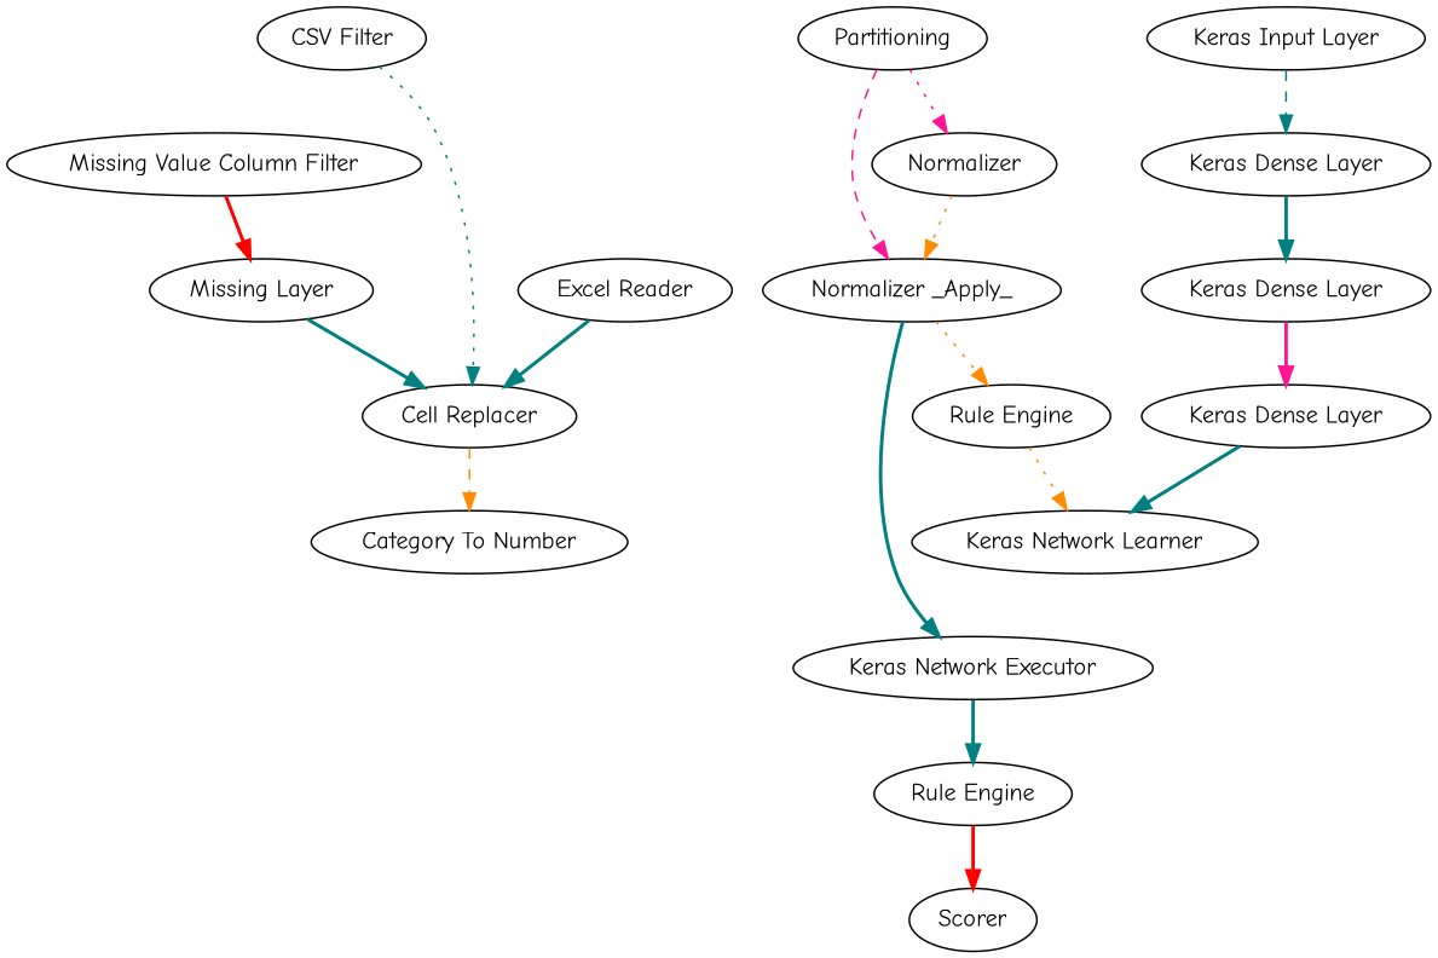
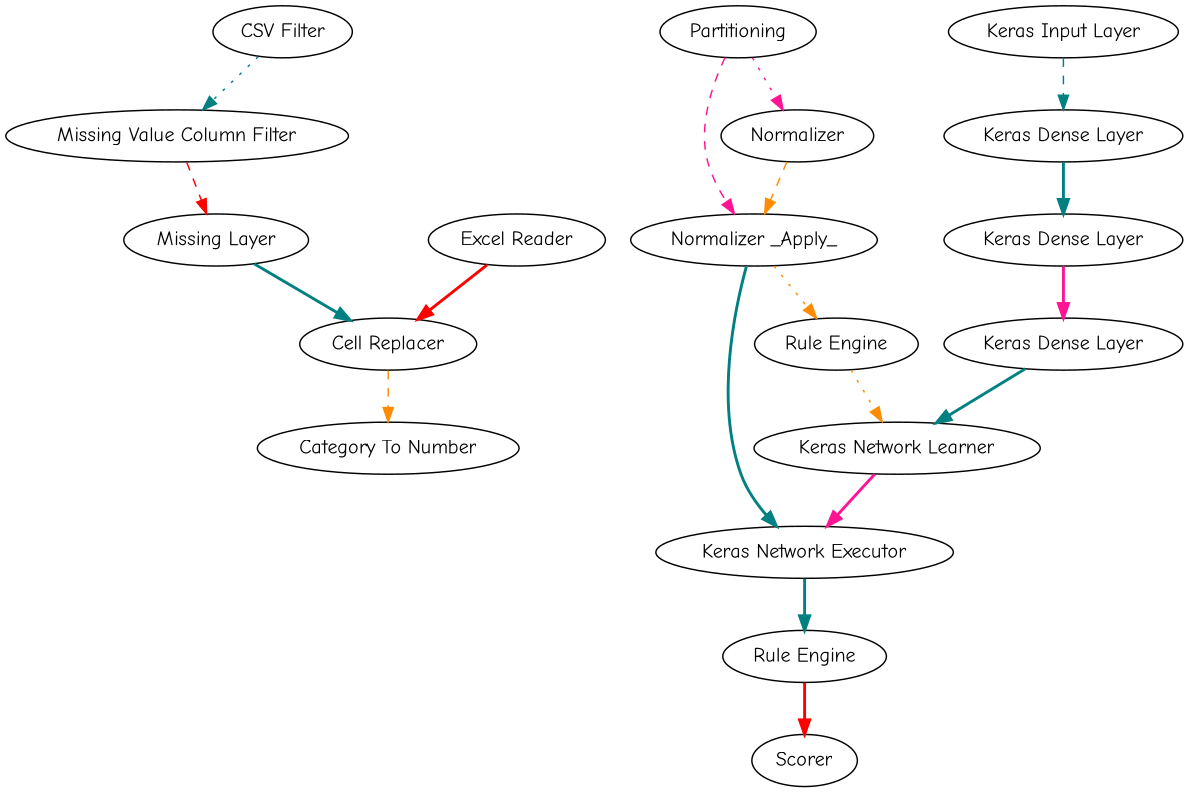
  digraph {
    fontname="Comic Neue"
    rankdir=TB
    node [fontname="Comic Neue"]
    edge [color=teal fontname="Comic Neue" style=bold]
    n1 [label="CSV Filter"]
    n2 [label="Missing Value Column Filter"]
    n3 [label="Missing Layer"]
    n4 [label="Cell Replacer"]
    n5 [label="Keras Dense Layer"]
    n6 [label="Keras Dense Layer"]
    n7 [label="Keras Dense Layer"]
    n8 [label="Keras Network Learner"]
    n9 [label="Keras Network Executor"]
    n10 [label="Rule Engine"]
    n11 [label=Scorer]
    n12 [label="Rule Engine"]
    n13 [label="Normalizer _Apply_"]
    n14 [label="Category To Number"]
    n15 [label=Partitioning]
    n16 [label=Normalizer]
    n17 [label="Excel Reader"]
    n18 [label="Keras Input Layer"]
-   n1 -> n4 [style=dotted]
-   n2 -> n3 [color=red]
+   n1 -> n2 [style=dotted]
+   n2 -> n3 [color=red style=dashed]
    n3 -> n4
    n4 -> n14 [color=darkorange style=dashed]
    n5 -> n6
    n6 -> n7 [color=deeppink]
    n7 -> n8
+   n8 -> n9 [color=deeppink]
    n9 -> n10
    n10 -> n11 [color=red]
    n12 -> n8 [color=darkorange style=dotted]
    n13 -> n9
    n13 -> n12 [color=darkorange style=dotted]
    n15 -> n13 [color=deeppink style=dashed]
    n15 -> n16 [color=deeppink style=dotted]
-   n16 -> n13 [color=darkorange style=dotted]
-   n17 -> n4
+   n16 -> n13 [color=darkorange style=dashed]
+   n17 -> n4 [color=red]
    n18 -> n5 [style=dashed]
  }
